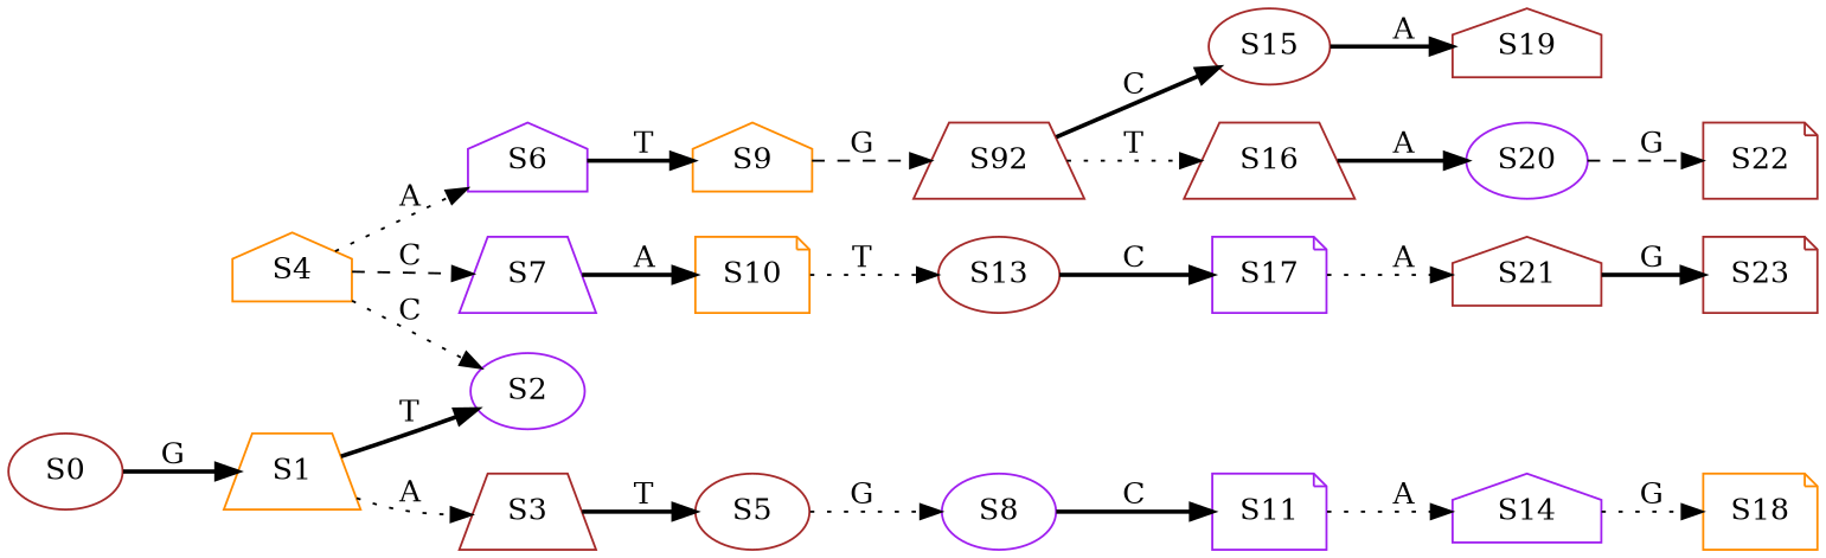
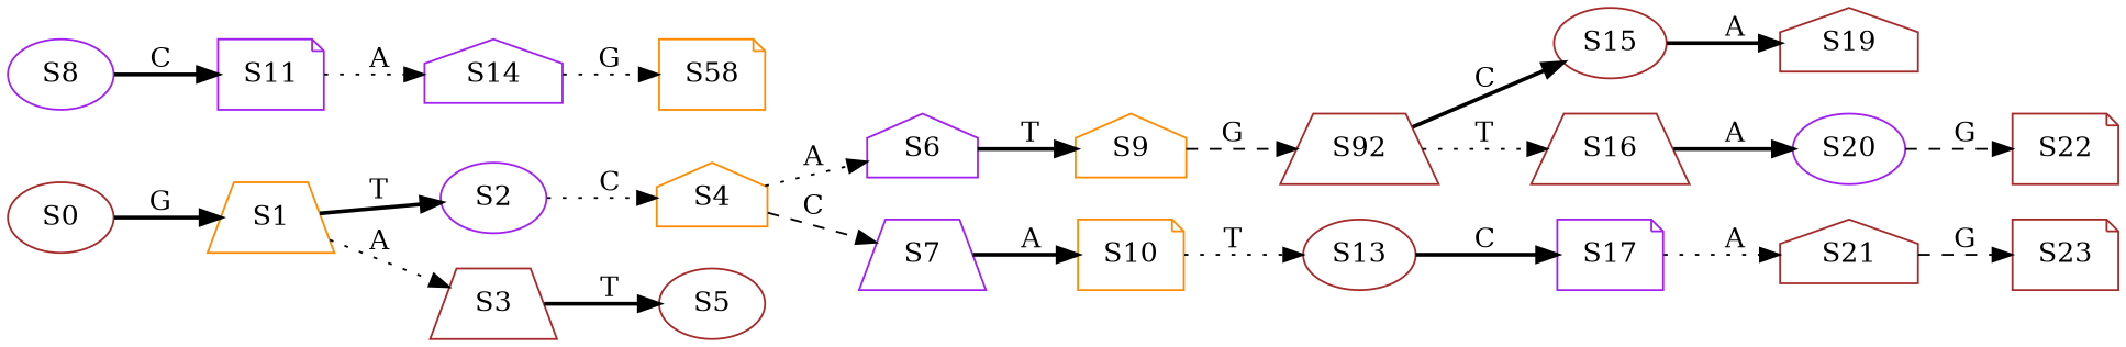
  strict digraph {
    rankdir=LR
    node [color=brown shape=ellipse]
    edge [style=bold]
    S1 [color=darkorange shape=trapezium]
    S0
    S2 [color=purple]
    S3 [shape=trapezium]
    S4 [color=darkorange shape=house]
    S5
    S6 [color=purple shape=house]
    S7 [color=purple shape=trapezium]
    S8 [color=purple]
    S9 [color=darkorange shape=house]
    S10 [color=darkorange shape=note]
    S11 [color=purple shape=note]
    n13 [label=S92 shape=trapezium]
    S13
    S14 [color=purple shape=house]
    S15
    S16 [shape=trapezium]
    S17 [color=purple shape=note]
-   S18 [color=darkorange shape=note]
+   S18 [color=darkorange shape=note label=S58]
    S19 [shape=house]
    S20 [color=purple]
    S21 [shape=house]
    S22 [shape=note]
    S23 [shape=note]
    S1 -> S2 [label=T]
    S1 -> S3 [label=A style=dotted]
    S0 -> S1 [label=G]
-   S4 -> S2 [label=C style=dotted]
+   S2 -> S4 [label=C style=dotted]
    S3 -> S5 [label=T]
    S4 -> S6 [label=A style=dotted]
    S4 -> S7 [label=C style=dashed]
-   S5 -> S8 [label=G style=dotted]
    S6 -> S9 [label=T]
    S7 -> S10 [label=A]
    S8 -> S11 [label=C]
    S9 -> n13 [label=G style=dashed]
    S10 -> S13 [label=T style=dotted]
    S11 -> S14 [label=A style=dotted]
    n13 -> S15 [label=C]
    n13 -> S16 [label=T style=dotted]
    S13 -> S17 [label=C]
    S14 -> S18 [label=G style=dotted]
    S15 -> S19 [label=A]
    S16 -> S20 [label=A]
    S17 -> S21 [label=A style=dotted]
    S20 -> S22 [label=G style=dashed]
-   S21 -> S23 [label=G]
+   S21 -> S23 [label=G style=dashed]
  }
